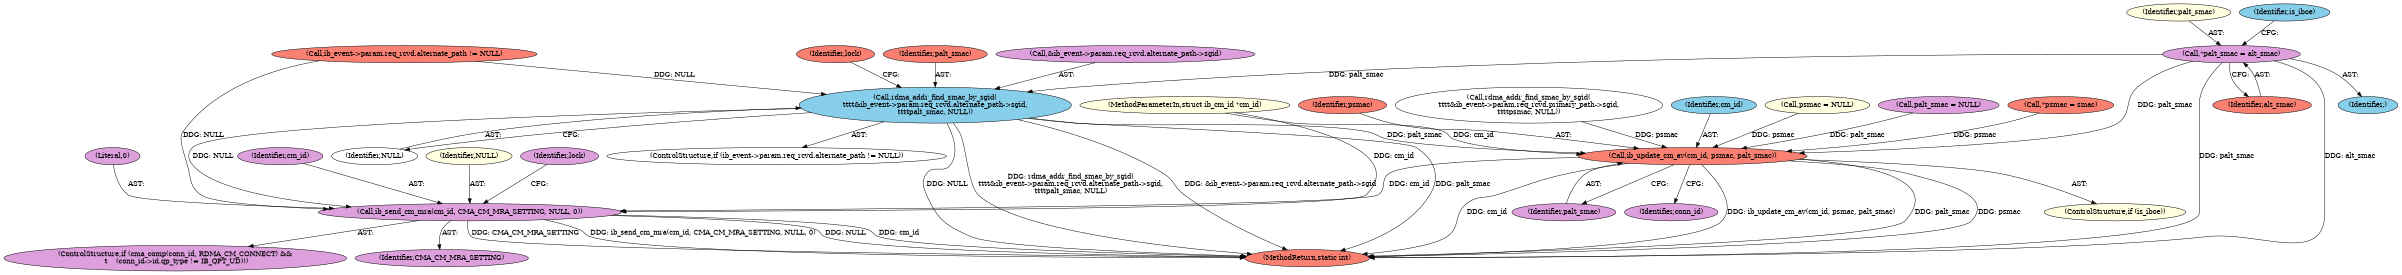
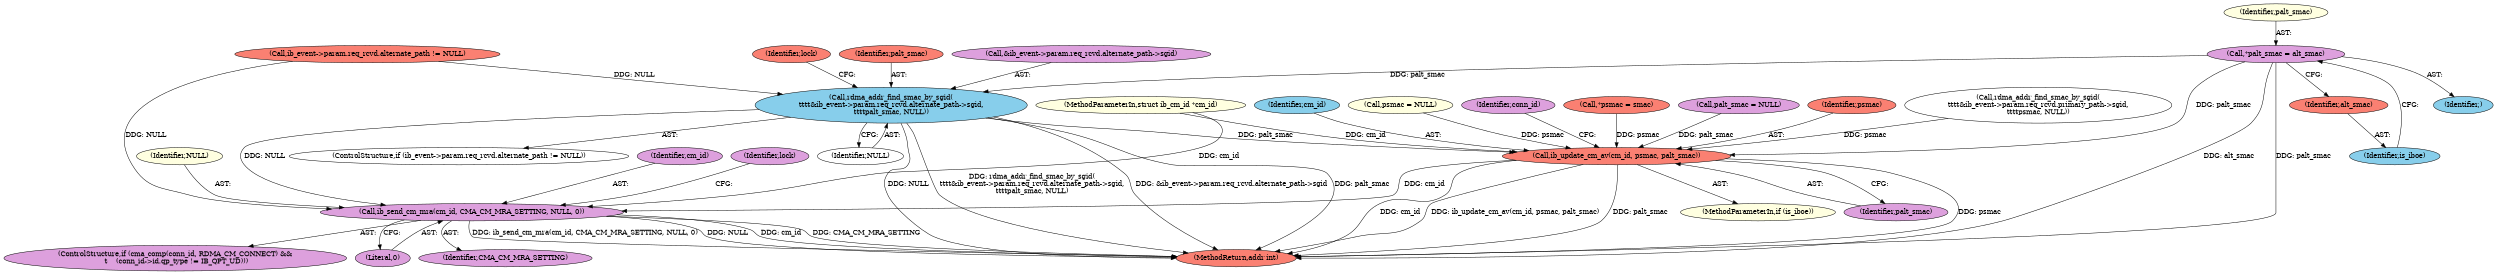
  digraph {
    node [fillcolor=plum style=filled]
    n1 [label="(Call,*palt_smac = alt_smac)"]
    n2 [fillcolor=skyblue label="(Call,rdma_addr_find_smac_by_sgid(\n\t\t\t\t&ib_event->param.req_rcvd.alternate_path->sgid,\n\t\t\t\tpalt_smac, NULL))"]
    n3 [fillcolor=salmon label="(Call,ib_update_cm_av(cm_id, psmac, palt_smac))"]
    n4 [fillcolor=skyblue label="(Identifier,)"]
-   n5 [fillcolor=salmon label="(MethodReturn,static int)"]
+   n5 [fillcolor=salmon label="(MethodReturn,addr int)"]
    n6 [fillcolor=salmon label="(Identifier,alt_smac)"]
    n7 [label="(Call,ib_send_cm_mra(cm_id, CMA_CM_MRA_SETTING, NULL, 0))"]
    n8 [fillcolor=white label="(ControlStructure,if (ib_event->param.req_rcvd.alternate_path != NULL))"]
    n9 [fillcolor=white label="(Identifier,NULL)"]
-   n10 [fillcolor=lightyellow label="(ControlStructure,if (is_iboe))"]
+   n10 [fillcolor=lightyellow label="(MethodParameterIn,if (is_iboe))"]
    n11 [label="(Identifier,palt_smac)"]
    n12 [label="(ControlStructure,if (cma_comp(conn_id, RDMA_CM_CONNECT) &&\n \t    (conn_id->id.qp_type != IB_QPT_UD)))"]
    n13 [label="(Literal,0)"]
    n14 [label="(Identifier,CMA_CM_MRA_SETTING)"]
    n15 [fillcolor=lightyellow label="(Identifier,NULL)"]
    n16 [fillcolor=salmon label="(Identifier,palt_smac)"]
    n17 [label="(Call,&ib_event->param.req_rcvd.alternate_path->sgid)"]
    n18 [fillcolor=salmon label="(Call,ib_event->param.req_rcvd.alternate_path != NULL)"]
    n19 [fillcolor=skyblue label="(Identifier,cm_id)"]
    n20 [fillcolor=lightyellow label="(Call,psmac = NULL)"]
    n21 [label="(Identifier,conn_id)"]
    n22 [fillcolor=lightyellow label="(MethodParameterIn,struct ib_cm_id *cm_id)"]
    n23 [fillcolor=lightyellow label="(Identifier,palt_smac)"]
    n24 [fillcolor=skyblue label="(Identifier,is_iboe)"]
    n25 [fillcolor=salmon label="(Call,*psmac = smac)"]
    n26 [label="(Identifier,cm_id)"]
    n27 [label="(Call,palt_smac = NULL)"]
    n28 [fillcolor=salmon label="(Identifier,psmac)"]
    n29 [fillcolor=white label="(Call,rdma_addr_find_smac_by_sgid(\n\t\t\t\t&ib_event->param.req_rcvd.primary_path->sgid,\n\t\t\t\tpsmac, NULL))"]
    n30 [fillcolor=salmon label="(Identifier,lock)"]
    n31 [label="(Identifier,lock)"]
    n1 -> n2 [label="DDG: palt_smac"]
    n1 -> n3 [label="DDG: palt_smac"]
    n1 -> n4 [label="AST: "]
    n1 -> n5 [label="DDG: alt_smac"]
    n1 -> n5 [label="DDG: palt_smac"]
    n1 -> n6 [label="CFG: "]
    n2 -> n3 [label="DDG: palt_smac"]
    n2 -> n5 [label="DDG: NULL"]
    n2 -> n5 [label="DDG: rdma_addr_find_smac_by_sgid(\n\t\t\t\t&ib_event->param.req_rcvd.alternate_path->sgid,\n\t\t\t\tpalt_smac, NULL)"]
    n2 -> n5 [label="DDG: &ib_event->param.req_rcvd.alternate_path->sgid"]
    n2 -> n5 [label="DDG: palt_smac"]
    n2 -> n7 [label="DDG: NULL"]
    n2 -> n8 [label="AST: "]
    n2 -> n9 [label="CFG: "]
    n3 -> n5 [label="DDG: palt_smac"]
    n3 -> n5 [label="DDG: psmac"]
    n3 -> n5 [label="DDG: cm_id"]
    n3 -> n5 [label="DDG: ib_update_cm_av(cm_id, psmac, palt_smac)"]
    n3 -> n7 [label="DDG: cm_id"]
    n3 -> n10 [label="AST: "]
    n3 -> n11 [label="CFG: "]
-   n6 -> n1 [label="AST: "]
+   n6 -> n24 [label="AST: "]
    n7 -> n5 [label="DDG: cm_id"]
    n7 -> n5 [label="DDG: CMA_CM_MRA_SETTING"]
    n7 -> n5 [label="DDG: ib_send_cm_mra(cm_id, CMA_CM_MRA_SETTING, NULL, 0)"]
    n7 -> n5 [label="DDG: NULL"]
    n7 -> n12 [label="AST: "]
+   n7 -> n13 [label="CFG: "]
    n7 -> n14 [label="AST: "]
    n9 -> n2 [label="AST: "]
    n11 -> n3 [label="AST: "]
    n13 -> n7 [label="AST: "]
    n15 -> n7 [label="AST: "]
    n16 -> n2 [label="AST: "]
    n17 -> n2 [label="AST: "]
    n18 -> n2 [label="DDG: NULL"]
    n18 -> n7 [label="DDG: NULL"]
    n19 -> n3 [label="AST: "]
    n20 -> n3 [label="DDG: psmac"]
-   n3 -> n21 [label="CFG: "]
+   n21 -> n3 [label="CFG: "]
    n22 -> n3 [label="DDG: cm_id"]
    n22 -> n7 [label="DDG: cm_id"]
    n23 -> n1 [label="AST: "]
    n24 -> n1 [label="CFG: "]
    n25 -> n3 [label="DDG: psmac"]
    n26 -> n7 [label="AST: "]
    n27 -> n3 [label="DDG: palt_smac"]
    n28 -> n3 [label="AST: "]
    n29 -> n3 [label="DDG: psmac"]
    n30 -> n2 [label="CFG: "]
    n31 -> n7 [label="CFG: "]
  }
